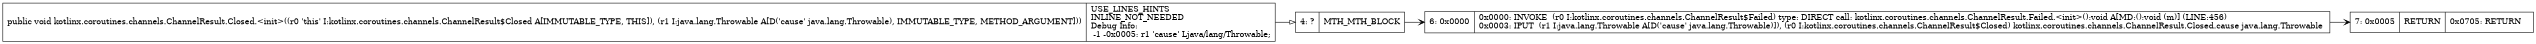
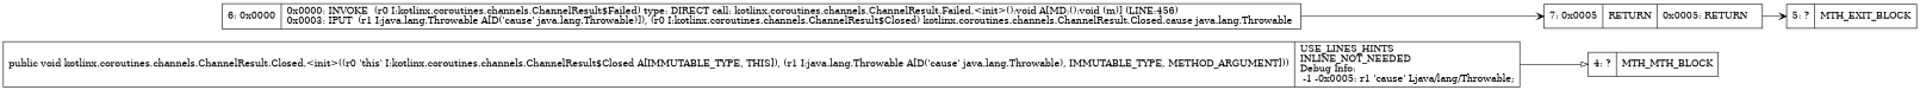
  digraph {
    rankdir=LR
    node [shape=record]
    edge [arrowhead=vee]
    n1 [label="{4\:\ ?|MTH_MTH_BLOCK\l}"]
    n2 [label="{6\:\ 0x0000|0x0000: INVOKE  (r0 I:kotlinx.coroutines.channels.ChannelResult$Failed) type: DIRECT call: kotlinx.coroutines.channels.ChannelResult.Failed.\<init\>():void A[MD:():void (m)] (LINE:456)\l0x0003: IPUT  (r1 I:java.lang.Throwable A[D('cause' java.lang.Throwable)]), (r0 I:kotlinx.coroutines.channels.ChannelResult$Closed) kotlinx.coroutines.channels.ChannelResult.Closed.cause java.lang.Throwable \l}"]
-   n3 [label="{7\:\ 0x0005|RETURN\l|0x0705: RETURN   \l}"]
+   n3 [label="{7\:\ 0x0005|RETURN\l|0x0005: RETURN   \l}"]
+   n4 [label="{5\:\ ?|MTH_EXIT_BLOCK\l}"]
    n5 [label="{public void kotlinx.coroutines.channels.ChannelResult.Closed.\<init\>((r0 'this' I:kotlinx.coroutines.channels.ChannelResult$Closed A[IMMUTABLE_TYPE, THIS]), (r1 I:java.lang.Throwable A[D('cause' java.lang.Throwable), IMMUTABLE_TYPE, METHOD_ARGUMENT]))  | USE_LINES_HINTS\lINLINE_NOT_NEEDED\lDebug Info:\l  \-1 \-0x0005: r1 'cause' Ljava\/lang\/Throwable;\l}"]
-   n1 -> n2
    n2 -> n3
+   n3 -> n4
    n5 -> n1 [arrowhead=onormal]
  }
